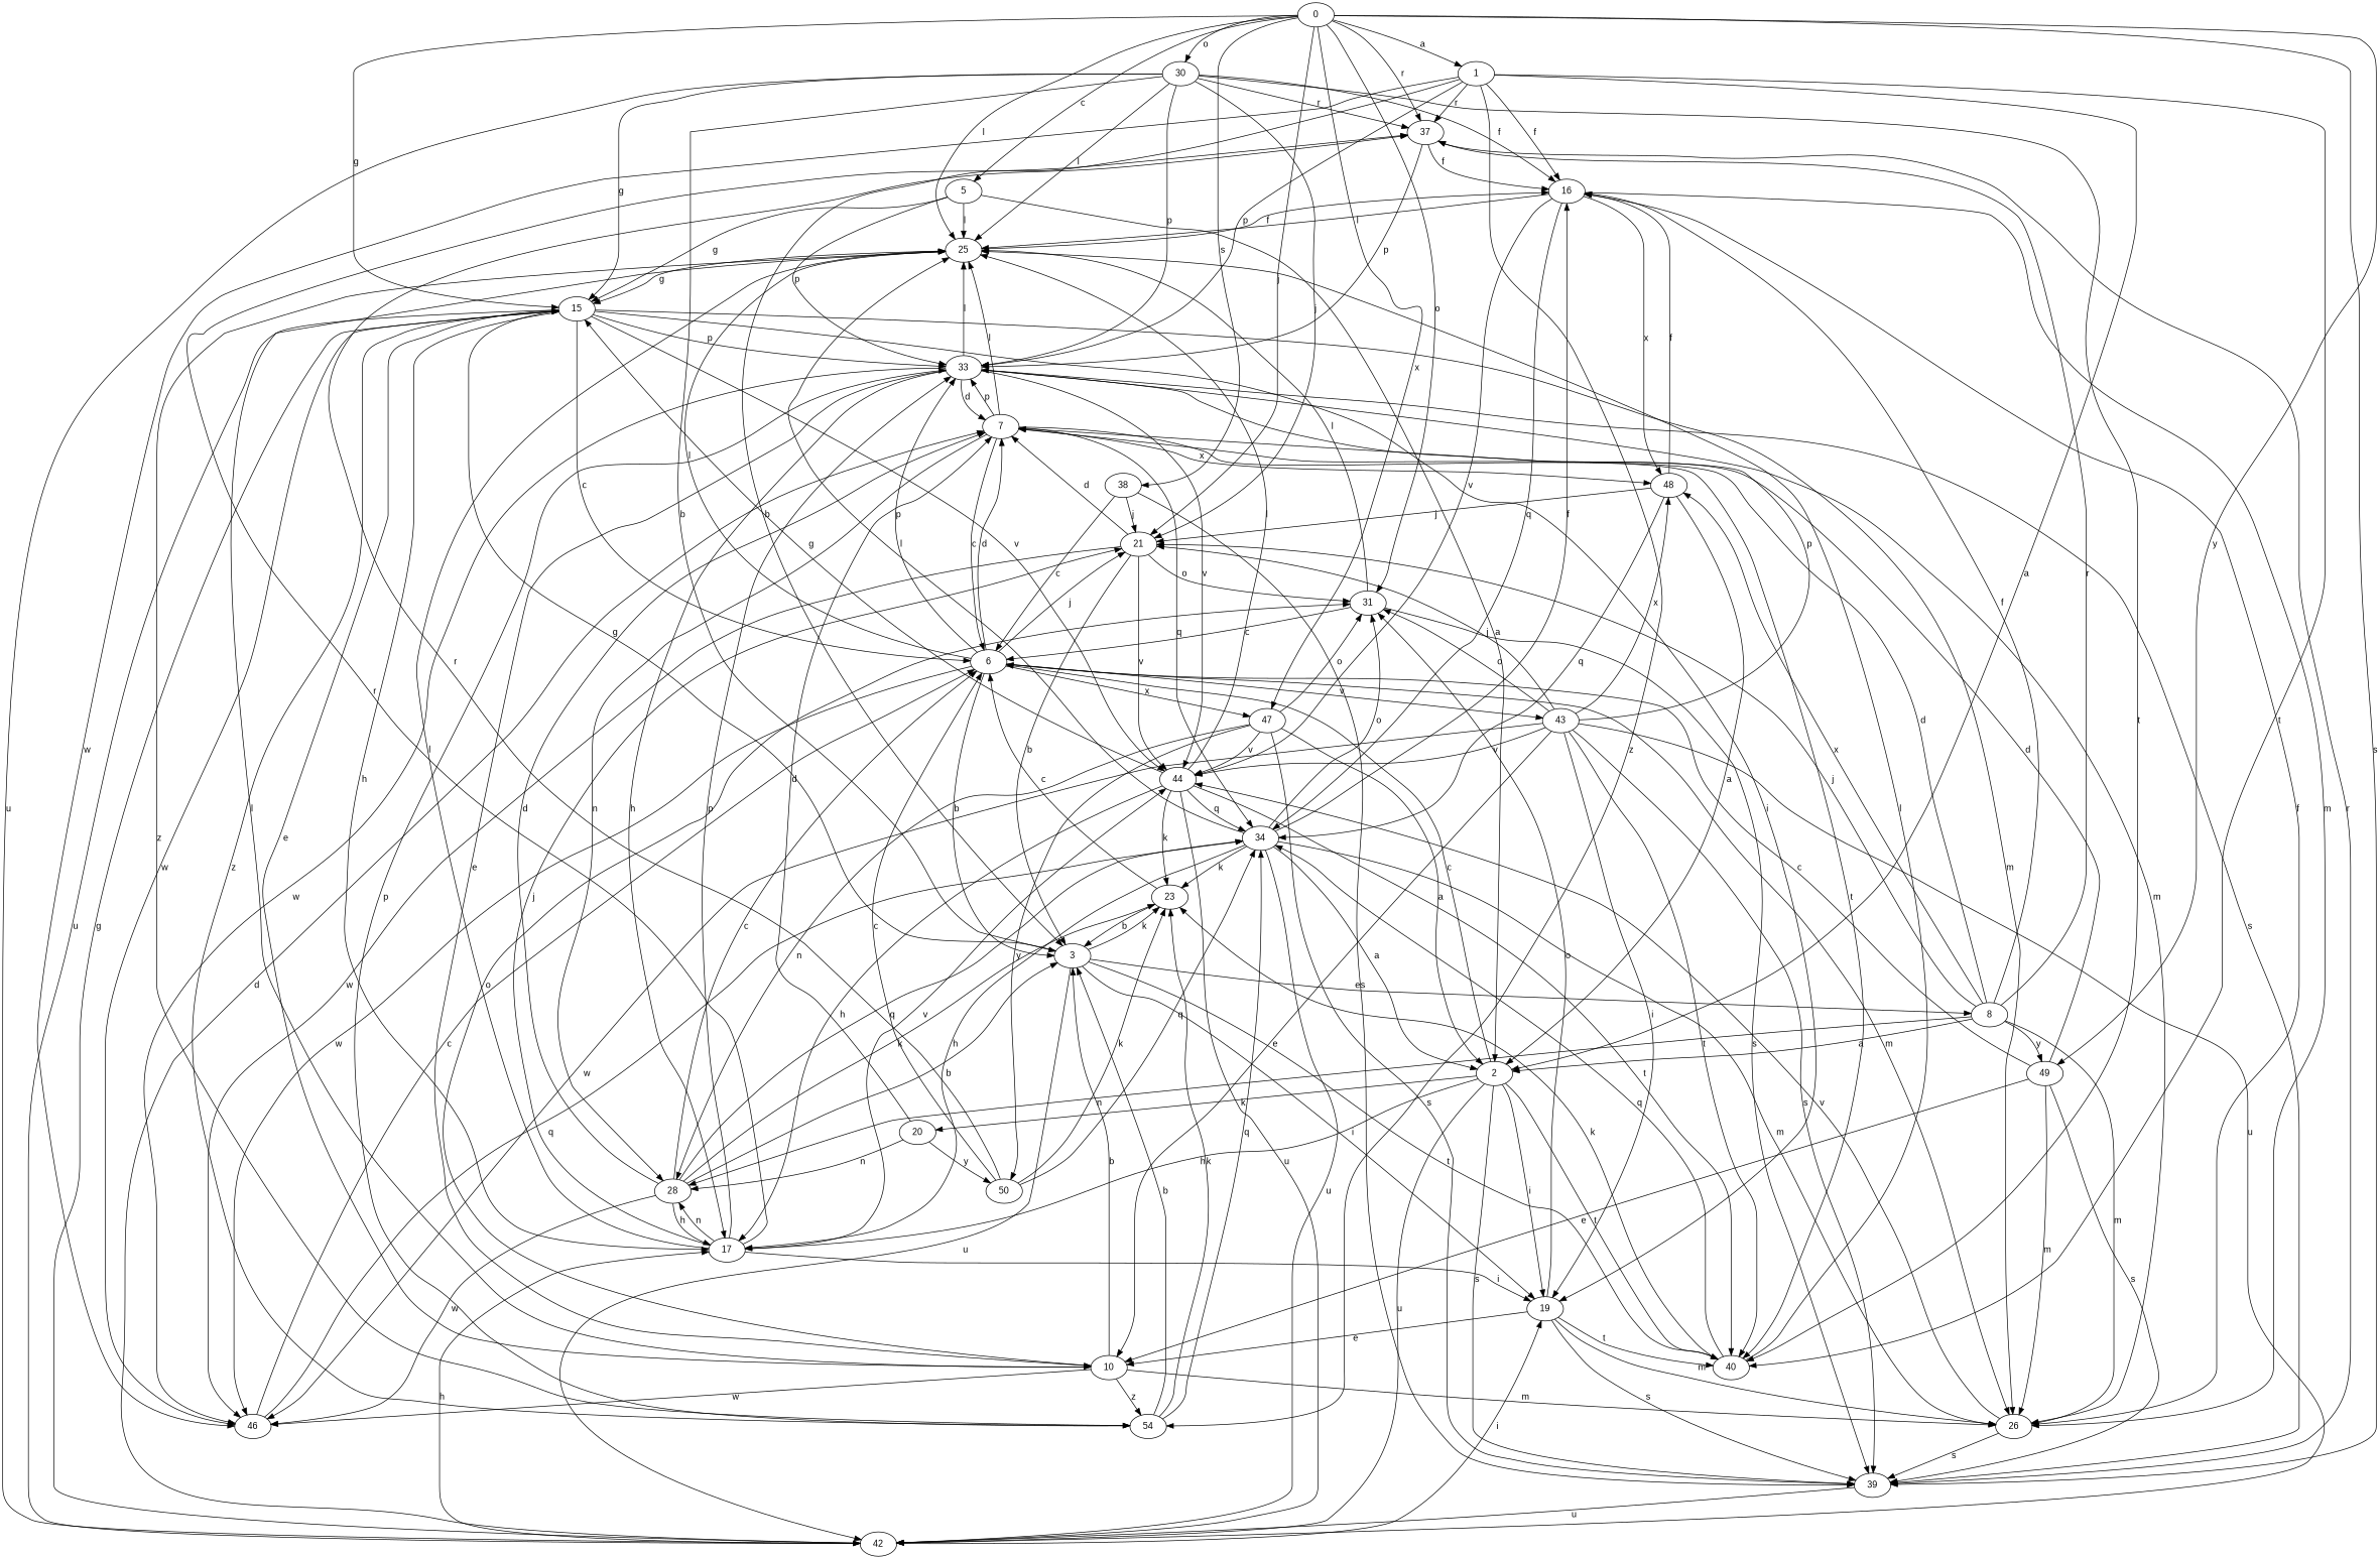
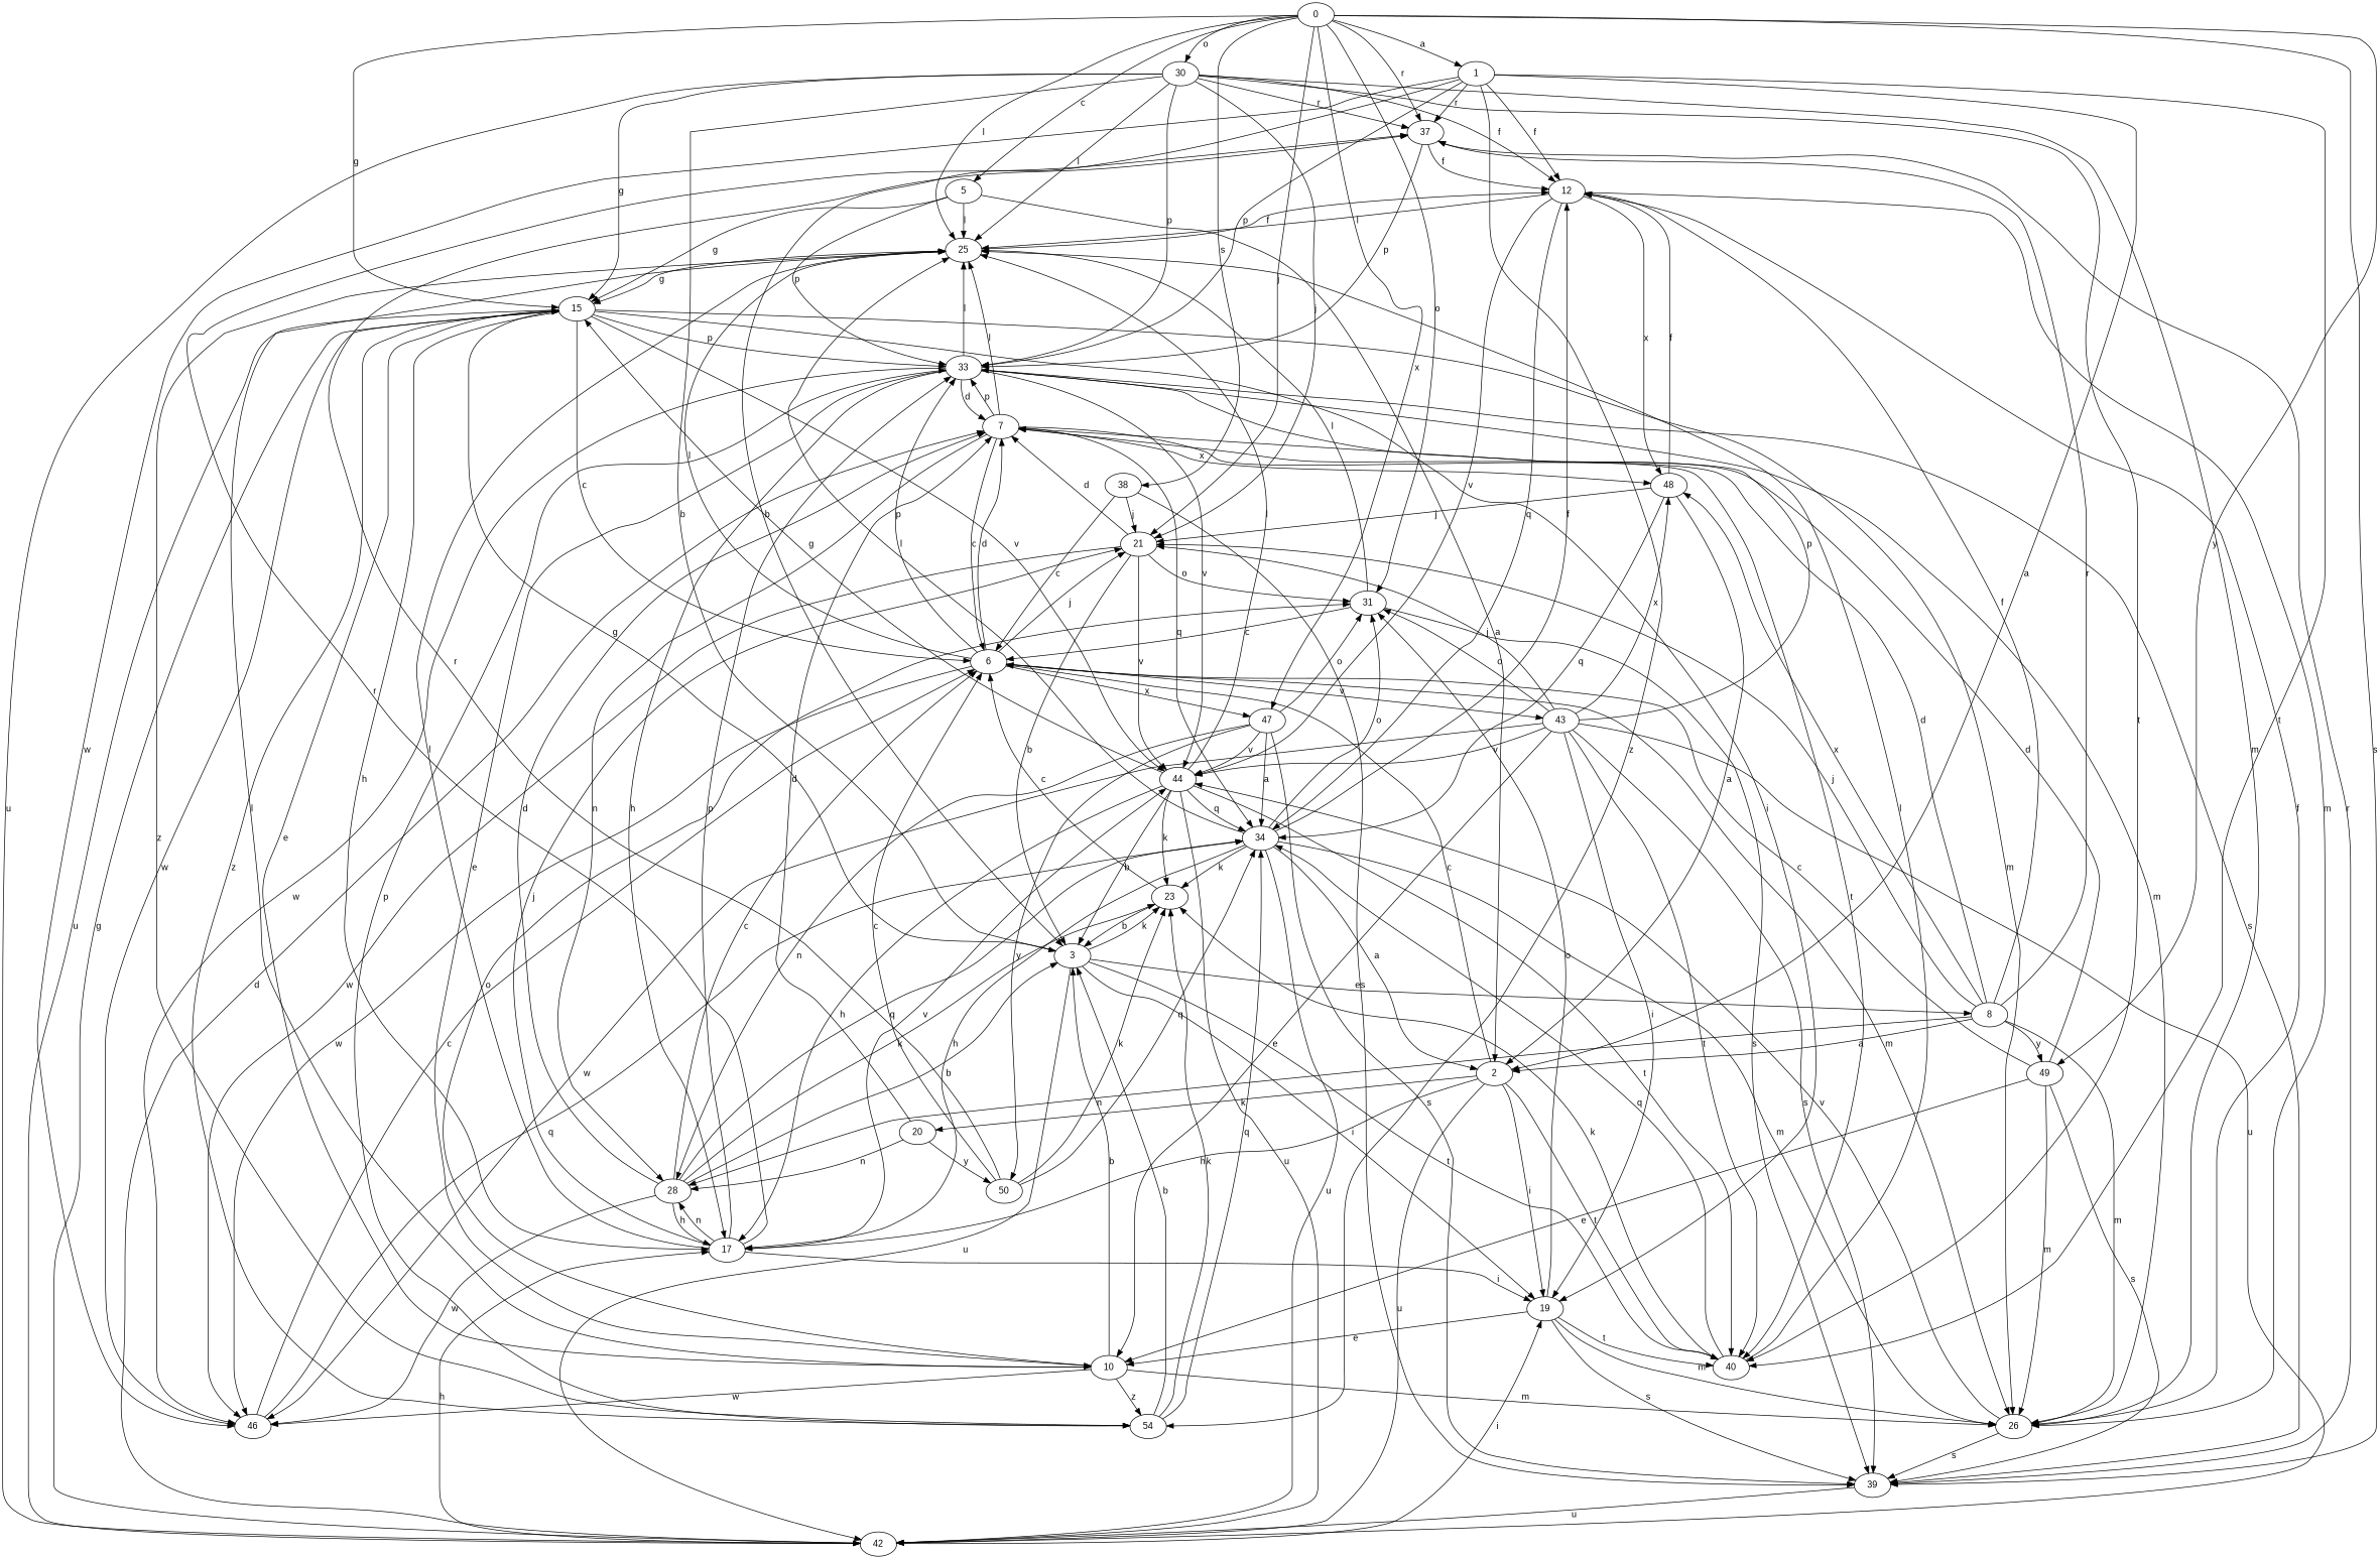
  strict digraph {
    fontname="Liberation Sans"
    node [fontname="Liberation Sans"]
    edge [fontname="Liberation Sans"]
    0
    1
    5
    15
    21
    25
    30
    31
    37
    38
    39
    47
    49
    2
    3
-   12 [label=16]
+   12
    33
    40
    46
    54
    6
    17
    19
    42
    26
    10
    44
    7
    28
    50
    n31 [label=20]
    8
    23
    34
    48
    43
    0 -> 1 [label=a]
    0 -> 5 [label=c]
    0 -> 15 [label=g]
    0 -> 21 [label=j]
    0 -> 25 [label=l]
    0 -> 30 [label=o]
    0 -> 31 [label=o]
    0 -> 37 [label=r]
    0 -> 38 [label=s]
    0 -> 39 [label=s]
    0 -> 47 [label=x]
    0 -> 49 [label=y]
    1 -> 37 [label=r]
    1 -> 2 [label=a]
    1 -> 3 [label=b]
    1 -> 12 [label=f]
    1 -> 33 [label=p]
    1 -> 40 [label=t]
    1 -> 46 [label=w]
    1 -> 54 [label=z]
    5 -> 15 [label=g]
    5 -> 25 [label=l]
    5 -> 2 [label=a]
    5 -> 33 [label=p]
    15 -> 33 [label=p]
    15 -> 46 [label=w]
    15 -> 54 [label=z]
    15 -> 6 [label=c]
    15 -> 17 [label=h]
    15 -> 19 [label=i]
    15 -> 42 [label=u]
    15 -> 26 [label=m]
    15 -> 10 [label=e]
    15 -> 44 [label=v]
    21 -> 31 [label=o]
    21 -> 3 [label=b]
    21 -> 46 [label=w]
    21 -> 44 [label=v]
    21 -> 7 [label=d]
    25 -> 15 [label=g]
    25 -> 12 [label=f]
    25 -> 54 [label=z]
    30 -> 15 [label=g]
    30 -> 21 [label=j]
    30 -> 25 [label=l]
    30 -> 37 [label=r]
    30 -> 3 [label=b]
    30 -> 12 [label=f]
    30 -> 33 [label=p]
    30 -> 40 [label=t]
    30 -> 42 [label=u]
+   30 -> 26 [label=m]
    31 -> 25 [label=l]
    31 -> 39 [label=s]
    31 -> 6 [label=c]
    37 -> 12 [label=f]
    37 -> 33 [label=p]
    38 -> 21 [label=j]
    38 -> 39 [label=s]
    38 -> 6 [label=c]
    39 -> 37 [label=r]
    39 -> 42 [label=u]
    47 -> 31 [label=o]
    47 -> 39 [label=s]
-   47 -> 2 [label=a]
+   47 -> 34 [label=a]
    47 -> 44 [label=v]
    47 -> 28 [label=n]
    47 -> 50 [label=y]
    49 -> 39 [label=s]
    49 -> 6 [label=c]
    49 -> 26 [label=m]
    49 -> 10 [label=e]
    49 -> 7 [label=d]
-   2 -> 39 [label=s]
    2 -> 40 [label=t]
    2 -> 6 [label=c]
    2 -> 17 [label=h]
    2 -> 19 [label=i]
    2 -> 42 [label=u]
    2 -> n31 [label=k]
    3 -> 15 [label=g]
    3 -> 40 [label=t]
    3 -> 19 [label=i]
    3 -> 42 [label=u]
    3 -> 8 [label=e]
    3 -> 23 [label=k]
    12 -> 25 [label=l]
    12 -> 26 [label=m]
    12 -> 44 [label=v]
    12 -> 34 [label=q]
    12 -> 48 [label=x]
    33 -> 25 [label=l]
    33 -> 39 [label=s]
    33 -> 46 [label=w]
    33 -> 17 [label=h]
    33 -> 26 [label=m]
    33 -> 10 [label=e]
    33 -> 44 [label=v]
    33 -> 7 [label=d]
    40 -> 25 [label=l]
    40 -> 23 [label=k]
    40 -> 34 [label=q]
    46 -> 6 [label=c]
    46 -> 34 [label=q]
    54 -> 3 [label=b]
    54 -> 33 [label=p]
    54 -> 23 [label=k]
    54 -> 34 [label=q]
    6 -> 21 [label=j]
    6 -> 25 [label=l]
    6 -> 47 [label=x]
-   6 -> 3 [label=b]
+   44 -> 3 [label=b]
    6 -> 33 [label=p]
    6 -> 46 [label=w]
    6 -> 26 [label=m]
    6 -> 7 [label=d]
    6 -> 43 [label=v]
    17 -> 21 [label=j]
    17 -> 25 [label=l]
    17 -> 37 [label=r]
    17 -> 33 [label=p]
    17 -> 19 [label=i]
    17 -> 44 [label=v]
    17 -> 28 [label=n]
    19 -> 31 [label=o]
    19 -> 39 [label=s]
    19 -> 40 [label=t]
    19 -> 26 [label=m]
    19 -> 10 [label=e]
    42 -> 15 [label=g]
    42 -> 17 [label=h]
    42 -> 19 [label=i]
    42 -> 7 [label=d]
    26 -> 39 [label=s]
    26 -> 12 [label=f]
    26 -> 44 [label=v]
    10 -> 25 [label=l]
    10 -> 31 [label=o]
    10 -> 3 [label=b]
    10 -> 46 [label=w]
    10 -> 54 [label=z]
    10 -> 26 [label=m]
    44 -> 15 [label=g]
    44 -> 25 [label=l]
    44 -> 40 [label=t]
    44 -> 17 [label=h]
    44 -> 42 [label=u]
    44 -> 23 [label=k]
    44 -> 34 [label=q]
    7 -> 25 [label=l]
    7 -> 33 [label=p]
    7 -> 40 [label=t]
    7 -> 6 [label=c]
    7 -> 28 [label=n]
    7 -> 34 [label=q]
    7 -> 48 [label=x]
    28 -> 3 [label=b]
    28 -> 46 [label=w]
    28 -> 6 [label=c]
    28 -> 17 [label=h]
    28 -> 7 [label=d]
    28 -> 23 [label=k]
    28 -> 34 [label=q]
    50 -> 37 [label=r]
    50 -> 6 [label=c]
    50 -> 23 [label=k]
    50 -> 34 [label=q]
    n31 -> 7 [label=d]
    n31 -> 28 [label=n]
    n31 -> 50 [label=y]
    8 -> 21 [label=j]
    8 -> 37 [label=r]
    8 -> 49 [label=y]
    8 -> 2 [label=a]
    8 -> 12 [label=f]
    8 -> 26 [label=m]
    8 -> 7 [label=d]
    8 -> 28 [label=n]
    8 -> 48 [label=x]
    23 -> 3 [label=b]
    23 -> 6 [label=c]
    34 -> 25 [label=l]
    34 -> 31 [label=o]
    34 -> 2 [label=a]
    34 -> 12 [label=f]
    34 -> 17 [label=h]
    34 -> 42 [label=u]
    34 -> 26 [label=m]
    34 -> 23 [label=k]
    48 -> 21 [label=j]
    48 -> 2 [label=a]
    48 -> 12 [label=f]
    48 -> 34 [label=q]
    43 -> 21 [label=j]
    43 -> 31 [label=o]
    43 -> 39 [label=s]
    43 -> 33 [label=p]
    43 -> 40 [label=t]
    43 -> 46 [label=w]
    43 -> 19 [label=i]
    43 -> 42 [label=u]
    43 -> 10 [label=e]
    43 -> 44 [label=v]
    43 -> 48 [label=x]
  }
